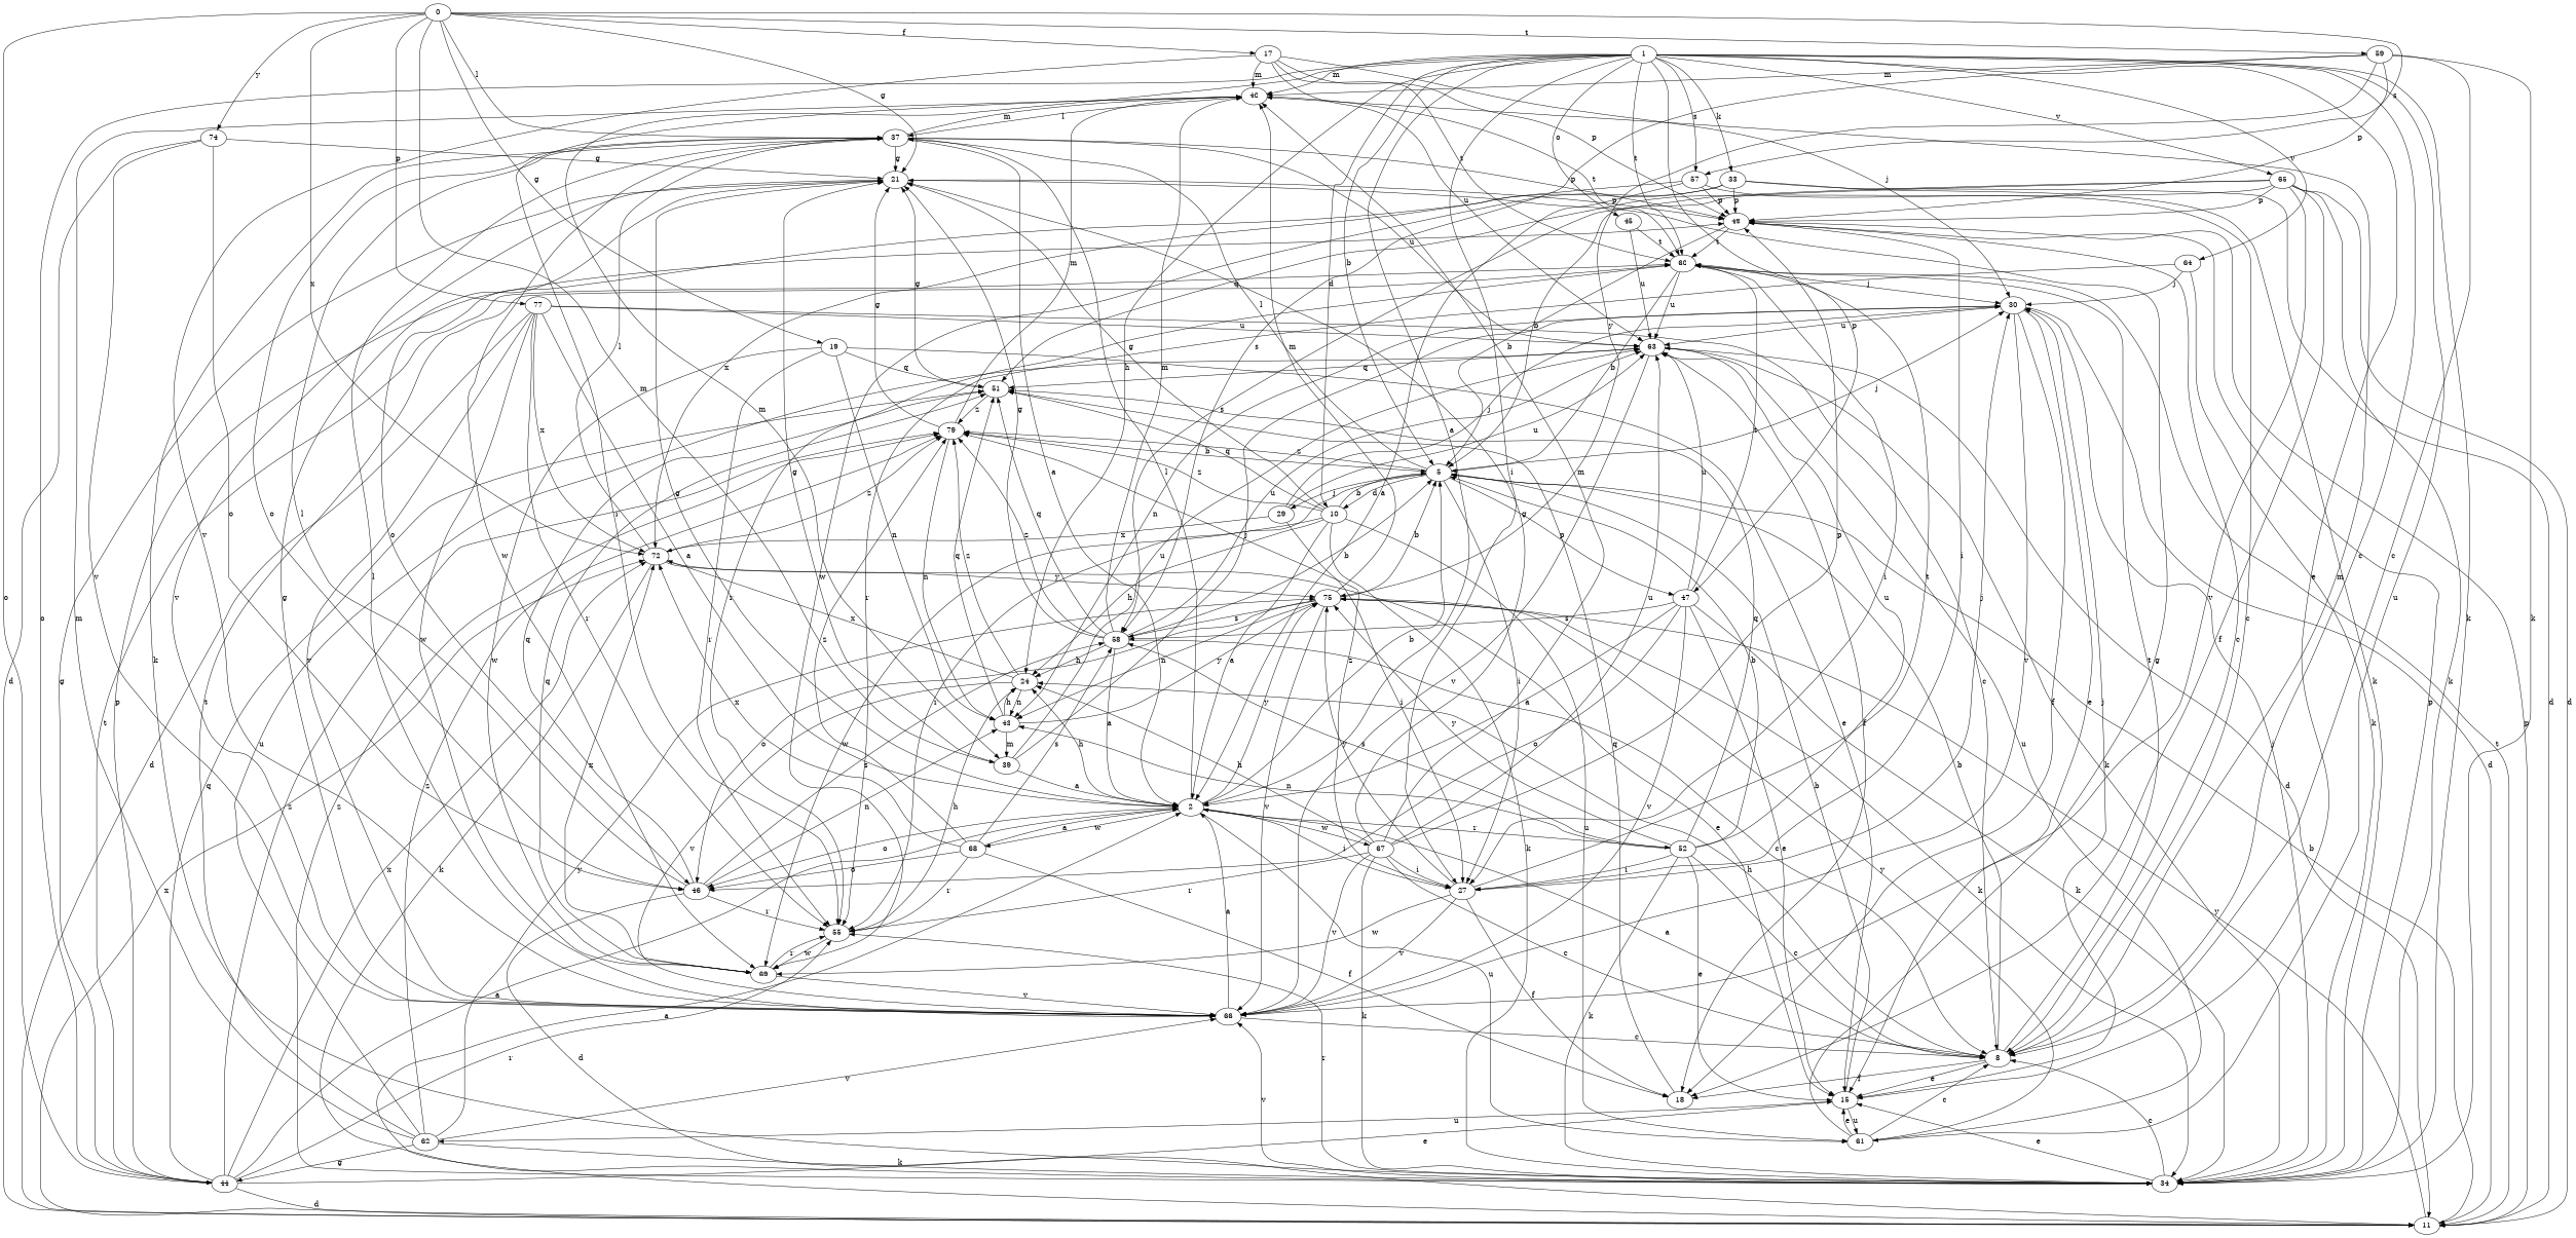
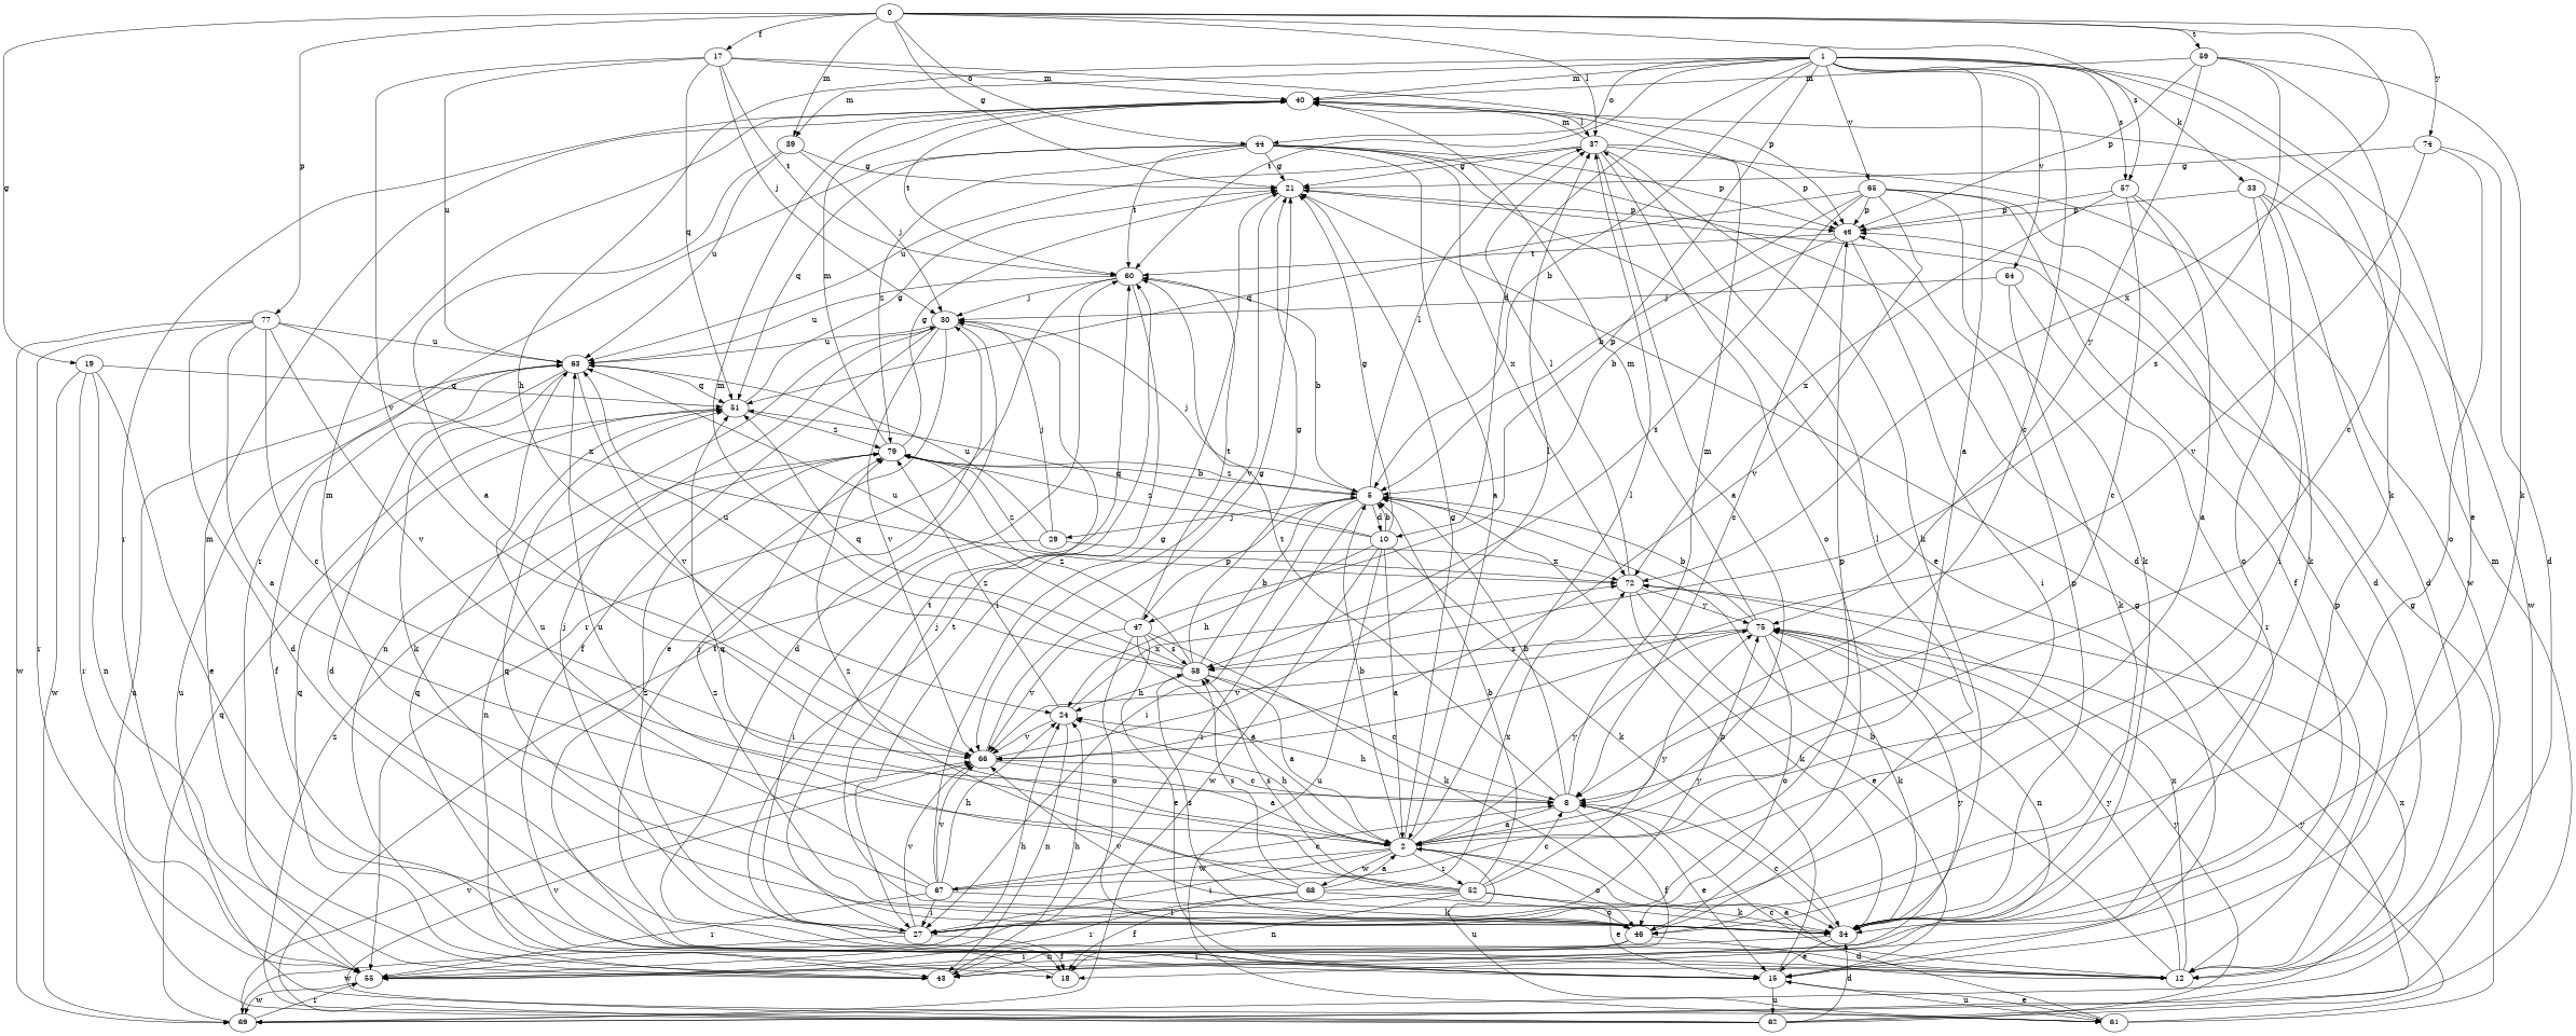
  strict digraph {
    0
    17
    19
    21
    37
    39
    44
    57
    59
    72
    74
    77
    40
    60
    30
    51
    49
    63
    66
    15
    55
    69
    43
    2
    34
    46
    79
-   11
+   11 [label=12]
    8
    75
    58
    1
    5
    10
    24
    27
    33
-   45
    47
    61
    64
    65
    52
    67
    68
    29
    18
    62
    0 -> 17 [label=f]
    0 -> 19 [label=g]
    0 -> 21 [label=g]
    0 -> 37 [label=l]
    0 -> 39 [label=m]
    0 -> 44 [label=o]
    0 -> 57 [label=s]
    0 -> 59 [label=t]
    0 -> 72 [label=x]
    0 -> 74 [label=y]
    0 -> 77 [label=p]
    17 -> 40 [label=m]
    17 -> 60 [label=t]
    17 -> 30 [label=j]
+   17 -> 51 [label=q]
    17 -> 49 [label=p]
    17 -> 63 [label=u]
    17 -> 66 [label=v]
    19 -> 51 [label=q]
    19 -> 15 [label=e]
    19 -> 55 [label=r]
    19 -> 69 [label=w]
    19 -> 43 [label=n]
    21 -> 49 [label=p]
    21 -> 66 [label=v]
    37 -> 21 [label=g]
    37 -> 40 [label=m]
    37 -> 49 [label=p]
    37 -> 63 [label=u]
    37 -> 69 [label=w]
    37 -> 2 [label=a]
    37 -> 34 [label=k]
    37 -> 46 [label=o]
    39 -> 21 [label=g]
    39 -> 30 [label=j]
    39 -> 63 [label=u]
    39 -> 2 [label=a]
    44 -> 21 [label=g]
    44 -> 72 [label=x]
    44 -> 60 [label=t]
    44 -> 51 [label=q]
    44 -> 49 [label=p]
    44 -> 15 [label=e]
    44 -> 55 [label=r]
    44 -> 2 [label=a]
    44 -> 79 [label=z]
    44 -> 11 [label=d]
    57 -> 72 [label=x]
    57 -> 49 [label=p]
    57 -> 2 [label=a]
    57 -> 8 [label=c]
    59 -> 40 [label=m]
    59 -> 49 [label=p]
    59 -> 34 [label=k]
    59 -> 8 [label=c]
    59 -> 75 [label=y]
    59 -> 58 [label=s]
    72 -> 37 [label=l]
    72 -> 15 [label=e]
    72 -> 34 [label=k]
    72 -> 79 [label=z]
    72 -> 75 [label=y]
    74 -> 21 [label=g]
    74 -> 66 [label=v]
    74 -> 46 [label=o]
    74 -> 11 [label=d]
    77 -> 72 [label=x]
    77 -> 63 [label=u]
    77 -> 66 [label=v]
    77 -> 55 [label=r]
    77 -> 69 [label=w]
    77 -> 2 [label=a]
    77 -> 11 [label=d]
    77 -> 8 [label=c]
    40 -> 37 [label=l]
    40 -> 60 [label=t]
    40 -> 55 [label=r]
    60 -> 30 [label=j]
    60 -> 63 [label=u]
    60 -> 55 [label=r]
    60 -> 5 [label=b]
    60 -> 27 [label=i]
    30 -> 63 [label=u]
    30 -> 66 [label=v]
    30 -> 15 [label=e]
    30 -> 43 [label=n]
    30 -> 11 [label=d]
    30 -> 18 [label=f]
    51 -> 21 [label=g]
    51 -> 79 [label=z]
    49 -> 60 [label=t]
    49 -> 8 [label=c]
    49 -> 5 [label=b]
    49 -> 27 [label=i]
    63 -> 51 [label=q]
    63 -> 66 [label=v]
    63 -> 34 [label=k]
    63 -> 11 [label=d]
    63 -> 18 [label=f]
    66 -> 21 [label=g]
    66 -> 37 [label=l]
    66 -> 2 [label=a]
    66 -> 8 [label=c]
    15 -> 30 [label=j]
    15 -> 5 [label=b]
    15 -> 61 [label=u]
    15 -> 62 [label=u]
    55 -> 69 [label=w]
    55 -> 24 [label=h]
    69 -> 72 [label=x]
    69 -> 51 [label=q]
    69 -> 66 [label=v]
    69 -> 55 [label=r]
-   43 -> 39 [label=m]
+   43 -> 40 [label=m]
    43 -> 51 [label=q]
    43 -> 75 [label=y]
    43 -> 24 [label=h]
    2 -> 21 [label=g]
    2 -> 37 [label=l]
    2 -> 46 [label=o]
    2 -> 75 [label=y]
    2 -> 5 [label=b]
    2 -> 24 [label=h]
    2 -> 27 [label=i]
    2 -> 61 [label=u]
    2 -> 52 [label=r]
    2 -> 67 [label=w]
    2 -> 68 [label=w]
    34 -> 30 [label=j]
    34 -> 49 [label=p]
    34 -> 66 [label=v]
    34 -> 15 [label=e]
    34 -> 55 [label=r]
    34 -> 79 [label=z]
    34 -> 8 [label=c]
    46 -> 37 [label=l]
    46 -> 51 [label=q]
    46 -> 55 [label=r]
    46 -> 43 [label=n]
    46 -> 11 [label=d]
    46 -> 58 [label=s]
    79 -> 21 [label=g]
    79 -> 40 [label=m]
    79 -> 43 [label=n]
    79 -> 5 [label=b]
    11 -> 72 [label=x]
    11 -> 60 [label=t]
    11 -> 49 [label=p]
    11 -> 2 [label=a]
    11 -> 75 [label=y]
    11 -> 5 [label=b]
    8 -> 40 [label=m]
    8 -> 60 [label=t]
    8 -> 15 [label=e]
    8 -> 2 [label=a]
    8 -> 5 [label=b]
    8 -> 24 [label=h]
    8 -> 18 [label=f]
    75 -> 40 [label=m]
    75 -> 66 [label=v]
    75 -> 43 [label=n]
    75 -> 34 [label=k]
    75 -> 46 [label=o]
    75 -> 58 [label=s]
    75 -> 5 [label=b]
    58 -> 21 [label=g]
    58 -> 40 [label=m]
    58 -> 51 [label=q]
    58 -> 63 [label=u]
    58 -> 2 [label=a]
    58 -> 79 [label=z]
    58 -> 8 [label=c]
    58 -> 5 [label=b]
    58 -> 24 [label=h]
    1 -> 39 [label=m]
    1 -> 44 [label=o]
    1 -> 57 [label=s]
    1 -> 40 [label=m]
    1 -> 60 [label=t]
    1 -> 15 [label=e]
    1 -> 2 [label=a]
    1 -> 34 [label=k]
    1 -> 8 [label=c]
    1 -> 5 [label=b]
    1 -> 10 [label=d]
    1 -> 24 [label=h]
-   1 -> 27 [label=i]
+   57 -> 27 [label=i]
    1 -> 33 [label=k]
-   1 -> 45 [label=o]
    1 -> 47 [label=p]
-   1 -> 61 [label=u]
    1 -> 64 [label=v]
    1 -> 65 [label=v]
    5 -> 37 [label=l]
    5 -> 30 [label=j]
    5 -> 55 [label=r]
    5 -> 79 [label=z]
    5 -> 10 [label=d]
    5 -> 27 [label=i]
    5 -> 47 [label=p]
    5 -> 29 [label=j]
    10 -> 21 [label=g]
    10 -> 51 [label=q]
    10 -> 69 [label=w]
    10 -> 2 [label=a]
    10 -> 34 [label=k]
    10 -> 79 [label=z]
    10 -> 5 [label=b]
    10 -> 24 [label=h]
    10 -> 61 [label=u]
    24 -> 72 [label=x]
    24 -> 66 [label=v]
    24 -> 43 [label=n]
    24 -> 79 [label=z]
    27 -> 60 [label=t]
    27 -> 30 [label=j]
    27 -> 66 [label=v]
    27 -> 69 [label=w]
    27 -> 79 [label=z]
    27 -> 75 [label=y]
    27 -> 18 [label=f]
    33 -> 49 [label=p]
    33 -> 69 [label=w]
    33 -> 34 [label=k]
    33 -> 46 [label=o]
    33 -> 11 [label=d]
-   45 -> 60 [label=t]
-   45 -> 63 [label=u]
    47 -> 60 [label=t]
    47 -> 63 [label=u]
    47 -> 66 [label=v]
    47 -> 15 [label=e]
    47 -> 2 [label=a]
    47 -> 34 [label=k]
    47 -> 46 [label=o]
    47 -> 58 [label=s]
    61 -> 21 [label=g]
    61 -> 63 [label=u]
    61 -> 15 [label=e]
    61 -> 8 [label=c]
    61 -> 75 [label=y]
    64 -> 30 [label=j]
    64 -> 55 [label=r]
    64 -> 34 [label=k]
    65 -> 51 [label=q]
    65 -> 49 [label=p]
    65 -> 66 [label=v]
    65 -> 34 [label=k]
    65 -> 11 [label=d]
    65 -> 58 [label=s]
    65 -> 5 [label=b]
    65 -> 18 [label=f]
    52 -> 51 [label=q]
    52 -> 63 [label=u]
    52 -> 15 [label=e]
    52 -> 43 [label=n]
    52 -> 34 [label=k]
    52 -> 8 [label=c]
    52 -> 75 [label=y]
    52 -> 58 [label=s]
    52 -> 5 [label=b]
    52 -> 27 [label=i]
    67 -> 21 [label=g]
    67 -> 40 [label=m]
    67 -> 49 [label=p]
    67 -> 63 [label=u]
    67 -> 66 [label=v]
    67 -> 55 [label=r]
    67 -> 34 [label=k]
    67 -> 8 [label=c]
    67 -> 24 [label=h]
    67 -> 27 [label=i]
    68 -> 72 [label=x]
    68 -> 55 [label=r]
    68 -> 2 [label=a]
    68 -> 46 [label=o]
    68 -> 79 [label=z]
    68 -> 58 [label=s]
    68 -> 18 [label=f]
    29 -> 72 [label=x]
    29 -> 30 [label=j]
    29 -> 63 [label=u]
    29 -> 27 [label=i]
    18 -> 51 [label=q]
-   62 -> 44 [label=g]
+   62 -> 21 [label=g]
    62 -> 40 [label=m]
    62 -> 60 [label=t]
    62 -> 63 [label=u]
    62 -> 66 [label=v]
-   62 -> 34 [label=k]
+   62 -> 34 [label=d]
    62 -> 79 [label=z]
    62 -> 75 [label=y]
  }
